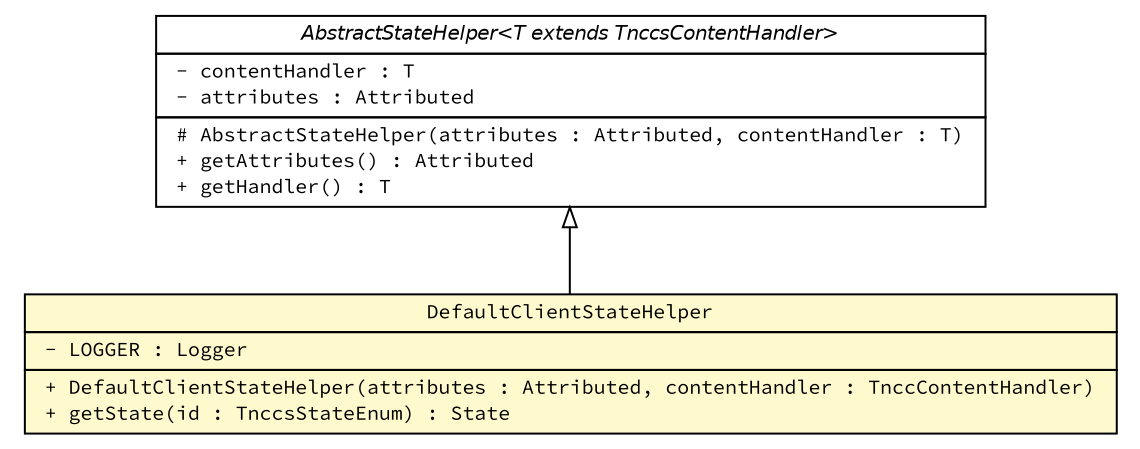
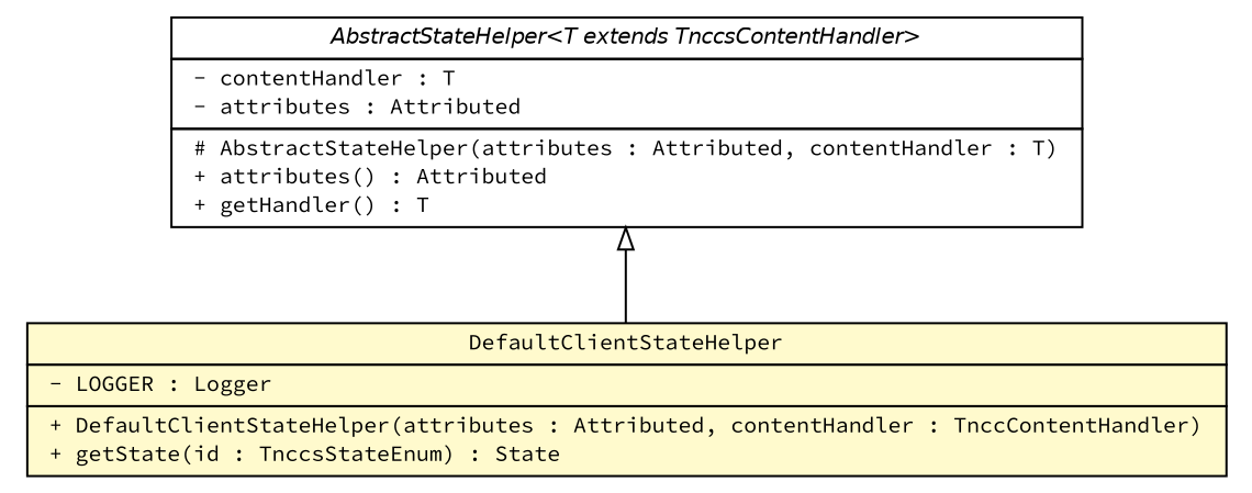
  digraph {
    nodesep=0.25
    ranksep=0.5
    fontname="Source Code Pro"
    node [fontcolor=black fontname="Source Code Pro" fontsize=10.0 shape=plaintext]
-   n1 [label=<<table title="de.hsbremen.tc.tnc.tnccs.session.statemachine.AbstractStateHelper" border="0" cellborder="1" cellspacing="0" cellpadding="2" port="p" href="../AbstractStateHelper.html"> 		<tr><td><table border="0" cellspacing="0" cellpadding="1"> <tr><td align="center" balign="center"><font face="Helvetica-Oblique"> AbstractStateHelper&lt;T extends TnccsContentHandler&gt; </font></td></tr> 		</table></td></tr> 		<tr><td><table border="0" cellspacing="0" cellpadding="1"> <tr><td align="left" balign="left"> - contentHandler : T </td></tr> <tr><td align="left" balign="left"> - attributes : Attributed </td></tr> 		</table></td></tr> 		<tr><td><table border="0" cellspacing="0" cellpadding="1"> <tr><td align="left" balign="left"> # AbstractStateHelper(attributes : Attributed, contentHandler : T) </td></tr> <tr><td align="left" balign="left"> + getAttributes() : Attributed </td></tr> <tr><td align="left" balign="left"> + getHandler() : T </td></tr> 		</table></td></tr> 		</table>>]
+   n1 [label=<<table title="de.hsbremen.tc.tnc.tnccs.session.statemachine.AbstractStateHelper" border="0" cellborder="1" cellspacing="0" cellpadding="2" port="p" href="../AbstractStateHelper.html"> 		<tr><td><table border="0" cellspacing="0" cellpadding="1"> <tr><td align="center" balign="center"><font face="Helvetica-Oblique"> AbstractStateHelper&lt;T extends TnccsContentHandler&gt; </font></td></tr> 		</table></td></tr> 		<tr><td><table border="0" cellspacing="0" cellpadding="1"> <tr><td align="left" balign="left"> - contentHandler : T </td></tr> <tr><td align="left" balign="left"> - attributes : Attributed </td></tr> 		</table></td></tr> 		<tr><td><table border="0" cellspacing="0" cellpadding="1"> <tr><td align="left" balign="left"> # AbstractStateHelper(attributes : Attributed, contentHandler : T) </td></tr> <tr><td align="left" balign="left"> + attributes() : Attributed </td></tr> <tr><td align="left" balign="left"> + getHandler() : T </td></tr> 		</table></td></tr> 		</table>>]
    n2 [label=<<table title="de.hsbremen.tc.tnc.tnccs.session.statemachine.simple.DefaultClientStateHelper" border="0" cellborder="1" cellspacing="0" cellpadding="2" port="p" bgcolor="lemonChiffon" href="./DefaultClientStateHelper.html"> 		<tr><td><table border="0" cellspacing="0" cellpadding="1"> <tr><td align="center" balign="center"> DefaultClientStateHelper </td></tr> 		</table></td></tr> 		<tr><td><table border="0" cellspacing="0" cellpadding="1"> <tr><td align="left" balign="left"> - LOGGER : Logger </td></tr> 		</table></td></tr> 		<tr><td><table border="0" cellspacing="0" cellpadding="1"> <tr><td align="left" balign="left"> + DefaultClientStateHelper(attributes : Attributed, contentHandler : TnccContentHandler) </td></tr> <tr><td align="left" balign="left"> + getState(id : TnccsStateEnum) : State </td></tr> 		</table></td></tr> 		</table>>]
    n1 -> n2 [arrowtail=empty dir=back fontname="Source Code Pro" fontsize=10 headport=p labelfontname=Helvetica labelfontsize=10 tailport=p]
  }
